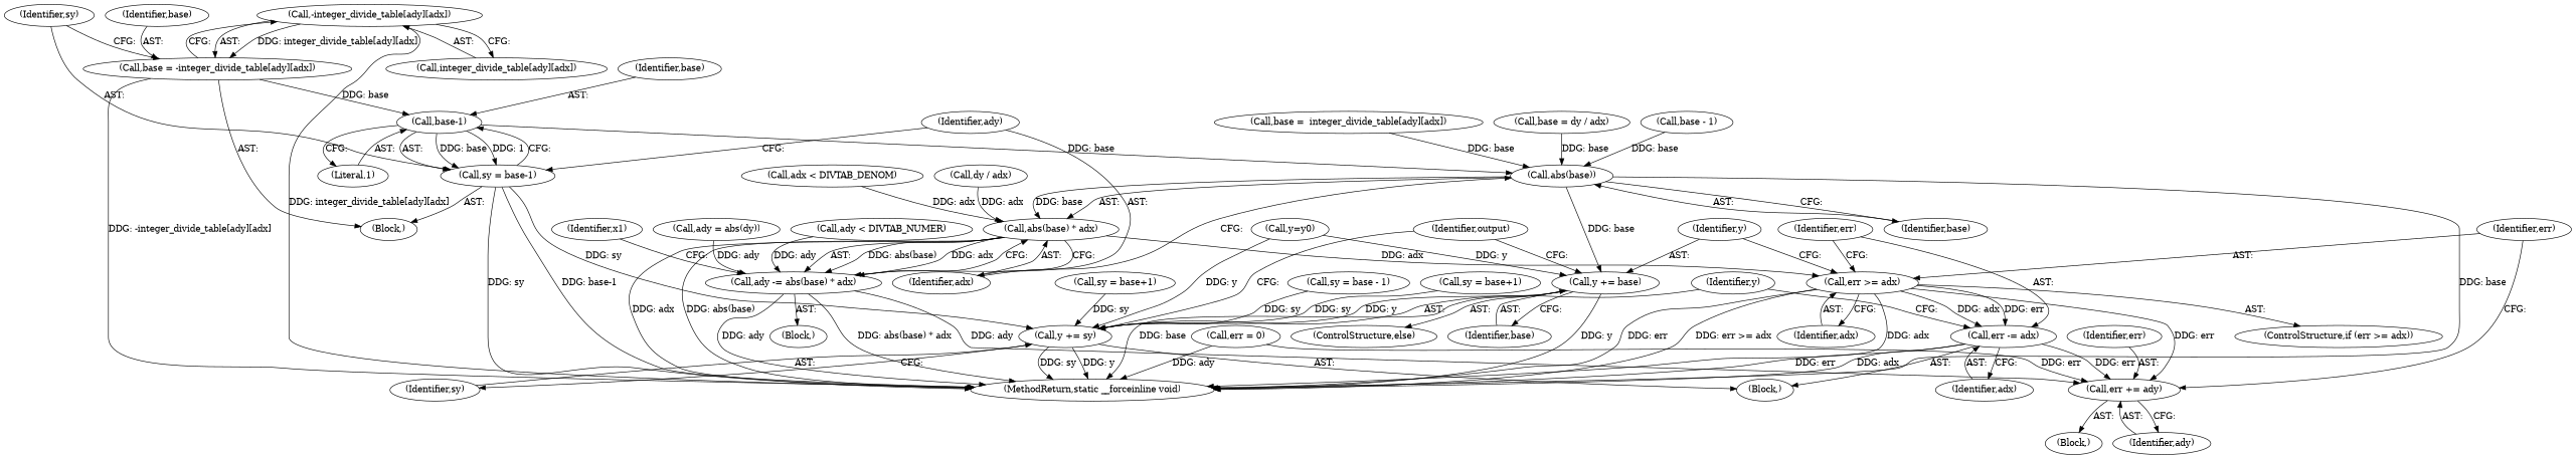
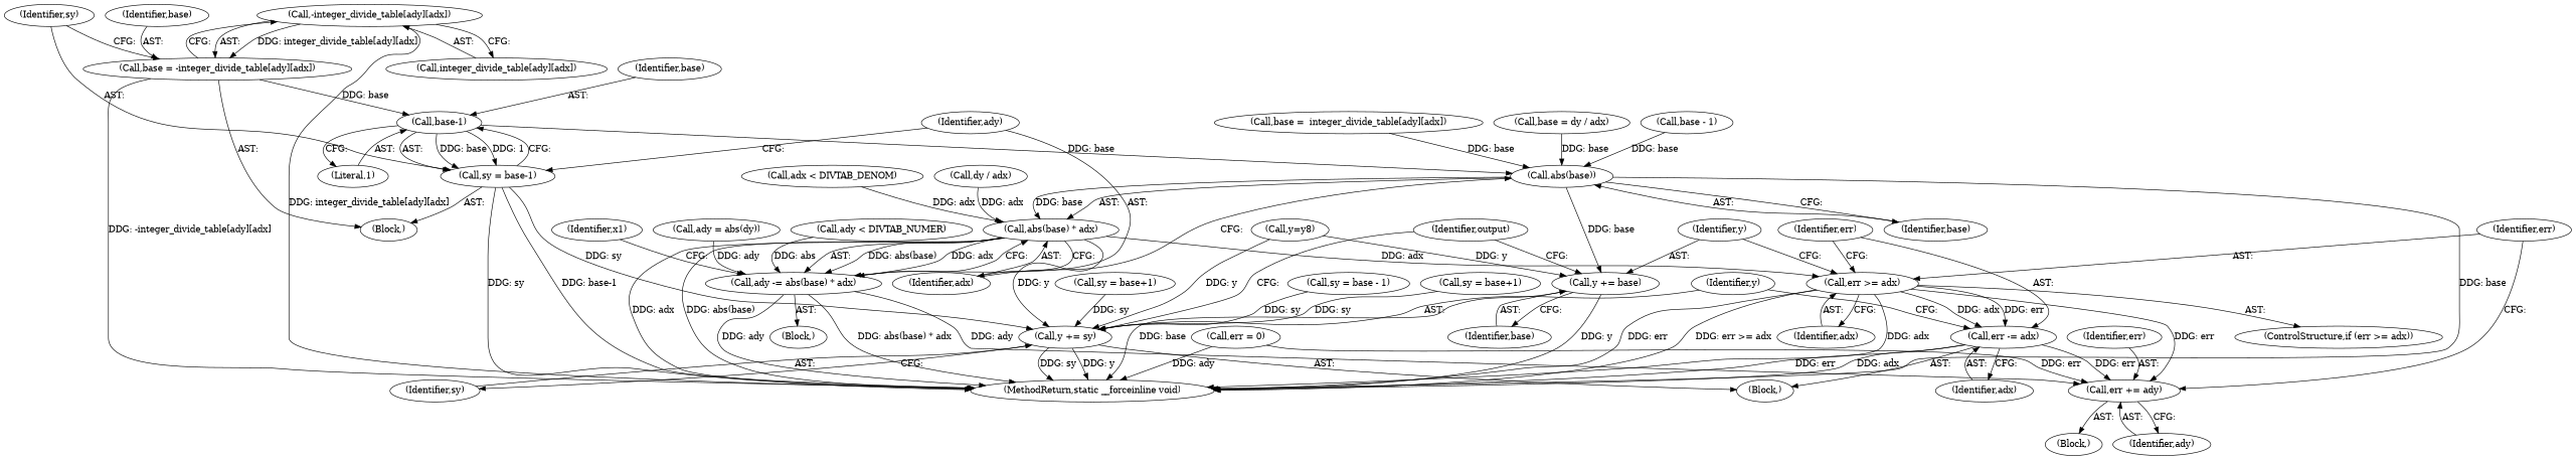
  digraph {
    n1 [label="(Call,-integer_divide_table[ady][adx])"]
    n2 [label="(Call,base = -integer_divide_table[ady][adx])"]
    n3 [label="(MethodReturn,static __forceinline void)"]
    n4 [label="(Call,integer_divide_table[ady][adx])"]
    n5 [label="(Call,base-1)"]
    n6 [label="(Block,)"]
    n7 [label="(Call,sy = base-1)"]
    n8 [label="(Call,abs(base))"]
    n9 [label="(Literal,1)"]
    n10 [label="(Call,y += sy)"]
    n11 [label="(Call,y += base)"]
    n12 [label="(Call,abs(base) * adx)"]
    n13 [label="(Identifier,base)"]
    n14 [label="(Identifier,sy)"]
    n15 [label="(Block,)"]
    n16 [label="(Identifier,base)"]
-   n17 [label="(ControlStructure,else)"]
    n18 [label="(Call,ady -= abs(base) * adx)"]
    n19 [label="(Call,err >= adx)"]
    n20 [label="(Identifier,adx)"]
    n21 [label="(Call,err += ady)"]
    n22 [label="(Block,)"]
    n23 [label="(Call,err -= adx)"]
    n24 [label="(ControlStructure,if (err >= adx))"]
    n25 [label="(Identifier,adx)"]
    n26 [label="(Block,)"]
    n27 [label="(Identifier,ady)"]
    n28 [label="(Identifier,adx)"]
    n29 [label="(Identifier,base)"]
    n30 [label="(Identifier,x1)"]
    n31 [label="(Call,ady = abs(dy))"]
    n32 [label="(Identifier,ady)"]
    n33 [label="(Identifier,y)"]
    n34 [label="(Identifier,sy)"]
    n35 [label="(Call,sy = base+1)"]
    n36 [label="(Call,base =  integer_divide_table[ady][adx])"]
    n37 [label="(Call,ady < DIVTAB_NUMER)"]
    n38 [label="(Identifier,err)"]
    n39 [label="(Identifier,err)"]
    n40 [label="(Call,base = dy / adx)"]
    n41 [label="(Call,err = 0)"]
    n42 [label="(Call,dy / adx)"]
    n43 [label="(Identifier,output)"]
    n44 [label="(Identifier,err)"]
-   n45 [label="(Call,y=y0)"]
+   n45 [label="(Call,y=y8)"]
    n46 [label="(Identifier,y)"]
    n47 [label="(Identifier,base)"]
    n48 [label="(Call,adx < DIVTAB_DENOM)"]
    n49 [label="(Call,sy = base - 1)"]
    n50 [label="(Call,sy = base+1)"]
    n51 [label="(Call,base - 1)"]
    n1 -> n2 [label="AST: "]
    n1 -> n2 [label="DDG: integer_divide_table[ady][adx]"]
    n1 -> n3 [label="DDG: integer_divide_table[ady][adx]"]
    n1 -> n4 [label="CFG: "]
    n2 -> n1 [label="CFG: "]
    n2 -> n3 [label="DDG: -integer_divide_table[ady][adx]"]
    n2 -> n5 [label="DDG: base"]
    n2 -> n6 [label="AST: "]
    n4 -> n1 [label="AST: "]
    n5 -> n7 [label="AST: "]
    n5 -> n7 [label="DDG: base"]
    n5 -> n7 [label="DDG: 1"]
    n5 -> n8 [label="DDG: base"]
    n5 -> n9 [label="CFG: "]
    n7 -> n3 [label="DDG: base-1"]
    n7 -> n3 [label="DDG: sy"]
    n7 -> n5 [label="CFG: "]
    n7 -> n6 [label="AST: "]
    n7 -> n10 [label="DDG: sy"]
    n8 -> n3 [label="DDG: base"]
    n8 -> n11 [label="DDG: base"]
    n8 -> n12 [label="AST: "]
    n8 -> n12 [label="DDG: base"]
    n8 -> n13 [label="CFG: "]
    n9 -> n5 [label="AST: "]
    n10 -> n3 [label="DDG: y"]
    n10 -> n3 [label="DDG: sy"]
    n10 -> n14 [label="CFG: "]
    n10 -> n15 [label="AST: "]
    n11 -> n3 [label="DDG: base"]
    n11 -> n3 [label="DDG: y"]
-   n11 -> n10 [label="DDG: y"]
+   n12 -> n10 [label="DDG: y"]
    n11 -> n16 [label="CFG: "]
-   n11 -> n17 [label="AST: "]
    n12 -> n3 [label="DDG: adx"]
    n12 -> n3 [label="DDG: abs(base)"]
    n12 -> n18 [label="AST: "]
    n12 -> n18 [label="DDG: abs(base)"]
    n12 -> n18 [label="DDG: adx"]
    n12 -> n19 [label="DDG: adx"]
    n12 -> n20 [label="CFG: "]
    n13 -> n8 [label="AST: "]
    n14 -> n10 [label="AST: "]
    n16 -> n11 [label="AST: "]
    n18 -> n3 [label="DDG: ady"]
    n18 -> n3 [label="DDG: abs(base) * adx"]
    n18 -> n12 [label="CFG: "]
    n18 -> n21 [label="DDG: ady"]
    n18 -> n22 [label="AST: "]
    n19 -> n3 [label="DDG: err >= adx"]
    n19 -> n3 [label="DDG: adx"]
    n19 -> n3 [label="DDG: err"]
    n19 -> n21 [label="DDG: err"]
    n19 -> n23 [label="DDG: adx"]
    n19 -> n23 [label="DDG: err"]
    n19 -> n24 [label="AST: "]
    n19 -> n25 [label="CFG: "]
    n20 -> n8 [label="CFG: "]
    n20 -> n12 [label="AST: "]
    n21 -> n26 [label="AST: "]
    n21 -> n27 [label="CFG: "]
    n23 -> n3 [label="DDG: err"]
    n23 -> n3 [label="DDG: adx"]
    n23 -> n15 [label="AST: "]
    n23 -> n21 [label="DDG: err"]
    n23 -> n28 [label="CFG: "]
    n25 -> n19 [label="AST: "]
    n27 -> n21 [label="AST: "]
    n28 -> n23 [label="AST: "]
    n29 -> n2 [label="AST: "]
    n30 -> n18 [label="CFG: "]
    n31 -> n18 [label="DDG: ady"]
    n32 -> n7 [label="CFG: "]
    n32 -> n18 [label="AST: "]
    n33 -> n10 [label="AST: "]
    n33 -> n23 [label="CFG: "]
    n34 -> n2 [label="CFG: "]
    n34 -> n7 [label="AST: "]
    n35 -> n10 [label="DDG: sy"]
    n36 -> n8 [label="DDG: base"]
-   n37 -> n18 [label="DDG: ady"]
+   n37 -> n18 [label="DDG: abs"]
    n38 -> n21 [label="AST: "]
    n39 -> n19 [label="AST: "]
    n39 -> n21 [label="CFG: "]
    n40 -> n8 [label="DDG: base"]
    n41 -> n3 [label="DDG: ady"]
    n41 -> n21 [label="DDG: err"]
    n42 -> n12 [label="DDG: adx"]
    n43 -> n10 [label="CFG: "]
    n43 -> n11 [label="CFG: "]
    n44 -> n19 [label="CFG: "]
    n44 -> n23 [label="AST: "]
    n45 -> n10 [label="DDG: y"]
    n45 -> n11 [label="DDG: y"]
    n46 -> n11 [label="AST: "]
    n46 -> n19 [label="CFG: "]
    n47 -> n5 [label="AST: "]
    n48 -> n12 [label="DDG: adx"]
    n49 -> n10 [label="DDG: sy"]
    n50 -> n10 [label="DDG: sy"]
    n51 -> n8 [label="DDG: base"]
  }
